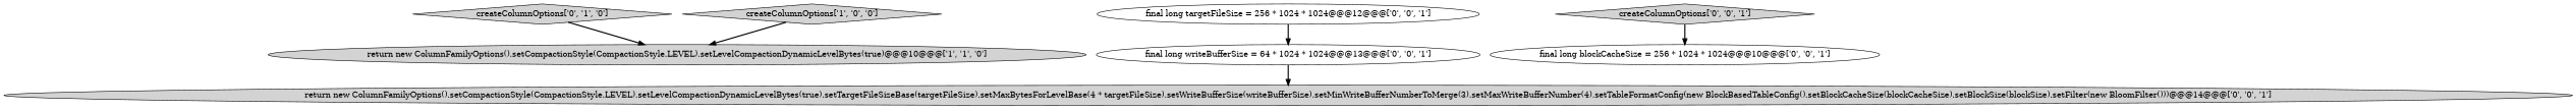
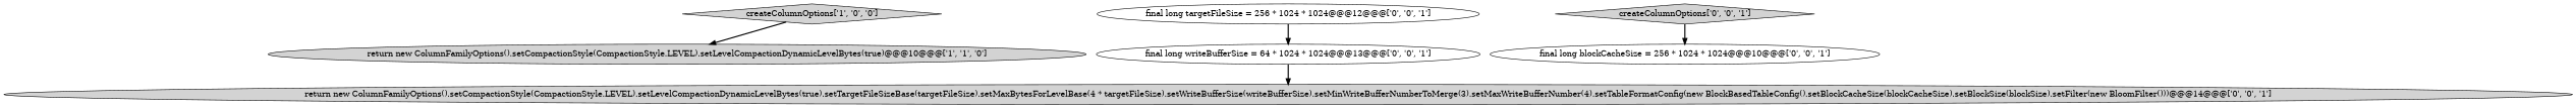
  digraph {
    node [fillcolor=lightgray shape=ellipse style=filled]
    edge [style=bold]
-   n1 [label="createColumnOptions['0', '1', '0']" shape=diamond]
    n2 [label="return new ColumnFamilyOptions().setCompactionStyle(CompactionStyle.LEVEL).setLevelCompactionDynamicLevelBytes(true)@@@10@@@['1', '1', '0']"]
    n3 [fillcolor=white label="final long writeBufferSize = 64 * 1024 * 1024@@@13@@@['0', '0', '1']"]
    n4 [label="return new ColumnFamilyOptions().setCompactionStyle(CompactionStyle.LEVEL).setLevelCompactionDynamicLevelBytes(true).setTargetFileSizeBase(targetFileSize).setMaxBytesForLevelBase(4 * targetFileSize).setWriteBufferSize(writeBufferSize).setMinWriteBufferNumberToMerge(3).setMaxWriteBufferNumber(4).setTableFormatConfig(new BlockBasedTableConfig().setBlockCacheSize(blockCacheSize).setBlockSize(blockSize).setFilter(new BloomFilter()))@@@14@@@['0', '0', '1']"]
    n5 [label="createColumnOptions['0', '0', '1']" shape=diamond]
    n6 [fillcolor=white label="final long blockCacheSize = 256 * 1024 * 1024@@@10@@@['0', '0', '1']"]
    n7 [label="createColumnOptions['1', '0', '0']" shape=diamond]
    n8 [fillcolor=white label="final long targetFileSize = 256 * 1024 * 1024@@@12@@@['0', '0', '1']"]
-   n1 -> n2
    n3 -> n4
    n5 -> n6
    n7 -> n2
    n8 -> n3
  }
